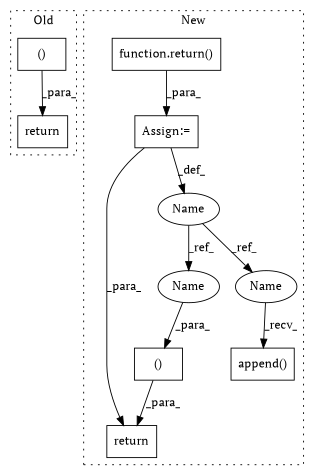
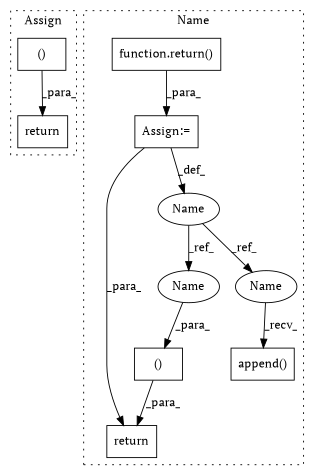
  digraph {
    fontname="PT Serif"
    node [a=87 fontname="PT Serif" l=20 shape=box]
    edge [fontname="PT Serif"]
    n1 [a=54 l=19 label="()" s=23767]
    n2 [a=93 l=7 label=return s=23750]
    n3 [a=75 l=6 label="function.return()" s=22065]
    n4 [a=68 l=3 label="Assign:=" s=22062]
    n5 [a=54 l=22 label="()" s=23948]
    n6 [a=75 l="28,1" label="append()" s="23252,23289"]
    n7 [a=93 l=7 label=return s=23911]
    n8 [label=Name s=22042 shape=ellipse]
    n9 [label=Name s=23950 shape=ellipse]
    n10 [label=Name s=23252 shape=ellipse]
    subgraph cluster_1 {
-     label=Old
+     label=Assign
      style=dotted
      n1
      n2
    }
    subgraph cluster_2 {
-     label=New
+     label=Name
      style=dotted
      n3
      n4
      n5
      n6
      n7
      n8
      n9
      n10
    }
    n1 -> n2 [label=_para_]
    n3 -> n4 [label=_para_]
    n4 -> n7 [label=_para_]
    n4 -> n8 [label=_def_]
    n5 -> n7 [label=_para_]
    n8 -> n9 [label=_ref_]
    n8 -> n10 [label=_ref_]
    n9 -> n5 [label=_para_]
    n10 -> n6 [label=_recv_]
  }
